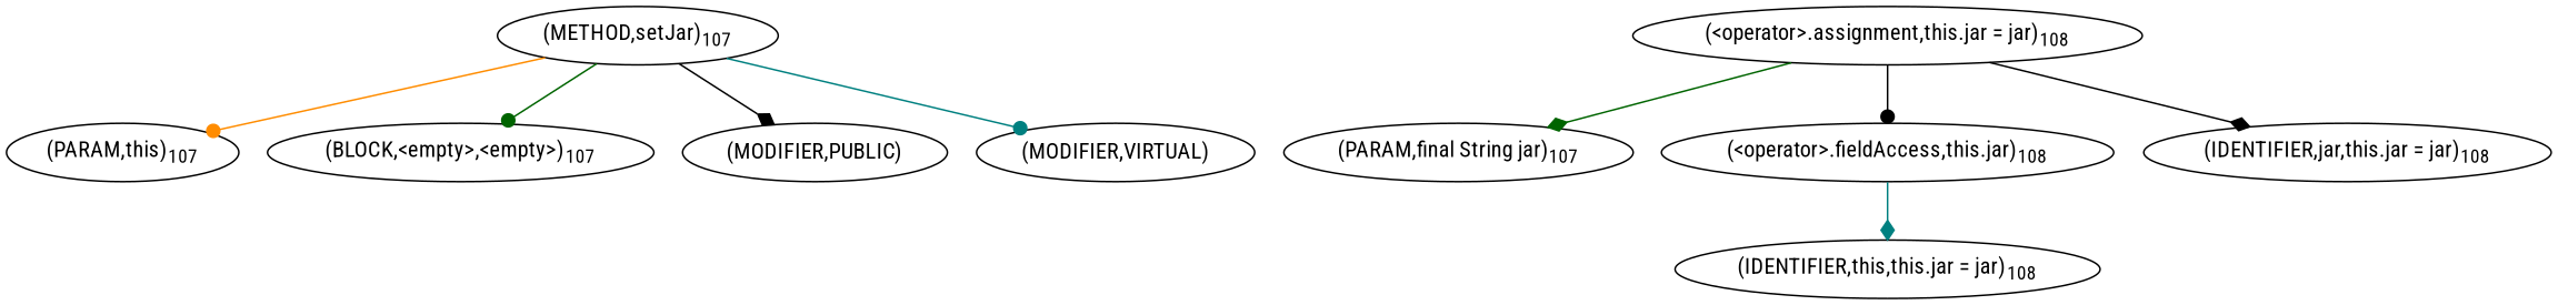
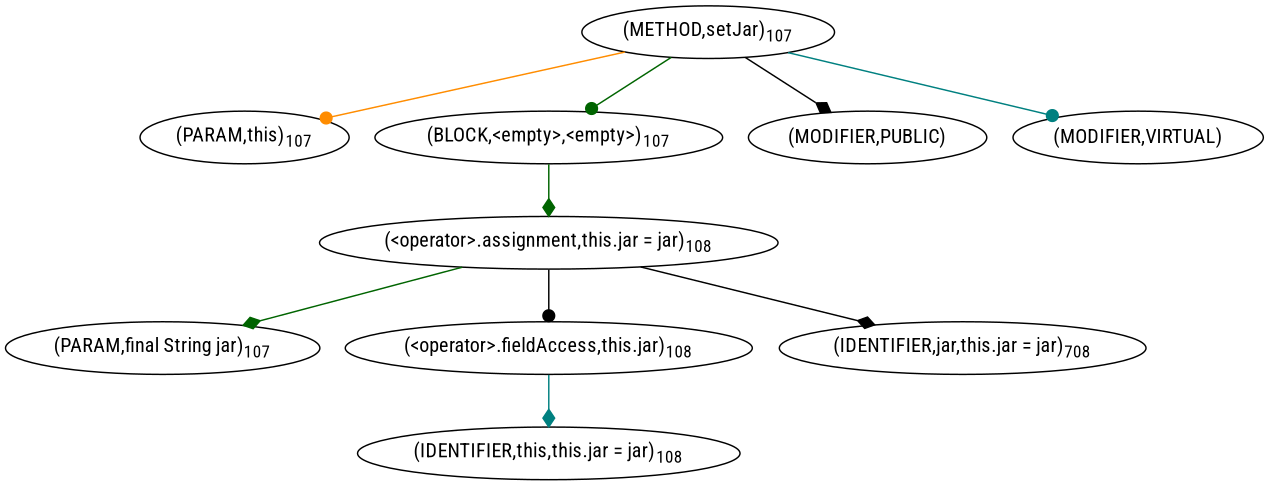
  digraph {
    fontname="Roboto Condensed"
    node [fontname="Roboto Condensed"]
    edge [arrowhead=diamond color=darkgreen fontname="Roboto Condensed"]
    n1 [label=<(METHOD,setJar)<SUB>107</SUB>>]
    n2 [label=<(PARAM,this)<SUB>107</SUB>>]
    n3 [label=<(BLOCK,&lt;empty&gt;,&lt;empty&gt;)<SUB>107</SUB>>]
    n4 [label=<(MODIFIER,PUBLIC)>]
    n5 [label=<(MODIFIER,VIRTUAL)>]
    n6 [label=<(PARAM,final String jar)<SUB>107</SUB>>]
    n7 [label=<(&lt;operator&gt;.assignment,this.jar = jar)<SUB>108</SUB>>]
    n8 [label=<(&lt;operator&gt;.fieldAccess,this.jar)<SUB>108</SUB>>]
-   n9 [label=<(IDENTIFIER,jar,this.jar = jar)<SUB>108</SUB>>]
+   n9 [label=<(IDENTIFIER,jar,this.jar = jar)<SUB>708</SUB>>]
    n10 [label=<(IDENTIFIER,this,this.jar = jar)<SUB>108</SUB>>]
    n1 -> n2 [arrowhead=dot color=darkorange]
    n1 -> n3 [arrowhead=dot]
    n1 -> n4 [color=black]
    n1 -> n5 [arrowhead=dot color=teal]
+   n3 -> n7
    n7 -> n6
    n7 -> n8 [arrowhead=dot color=black]
    n7 -> n9 [color=black]
    n8 -> n10 [color=teal]
  }
